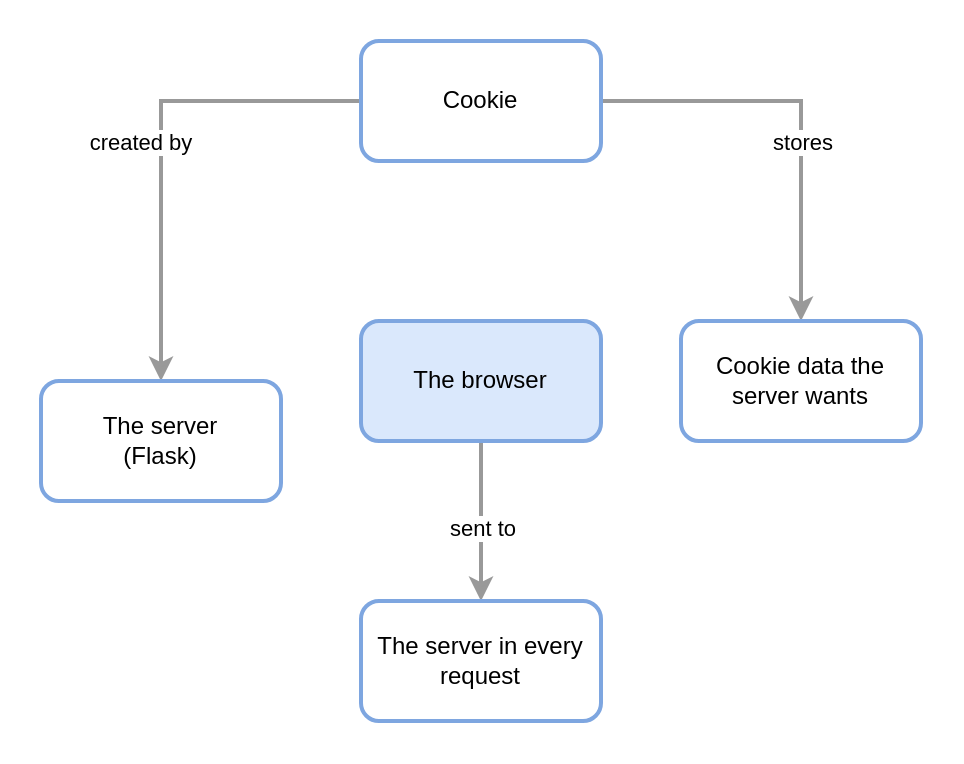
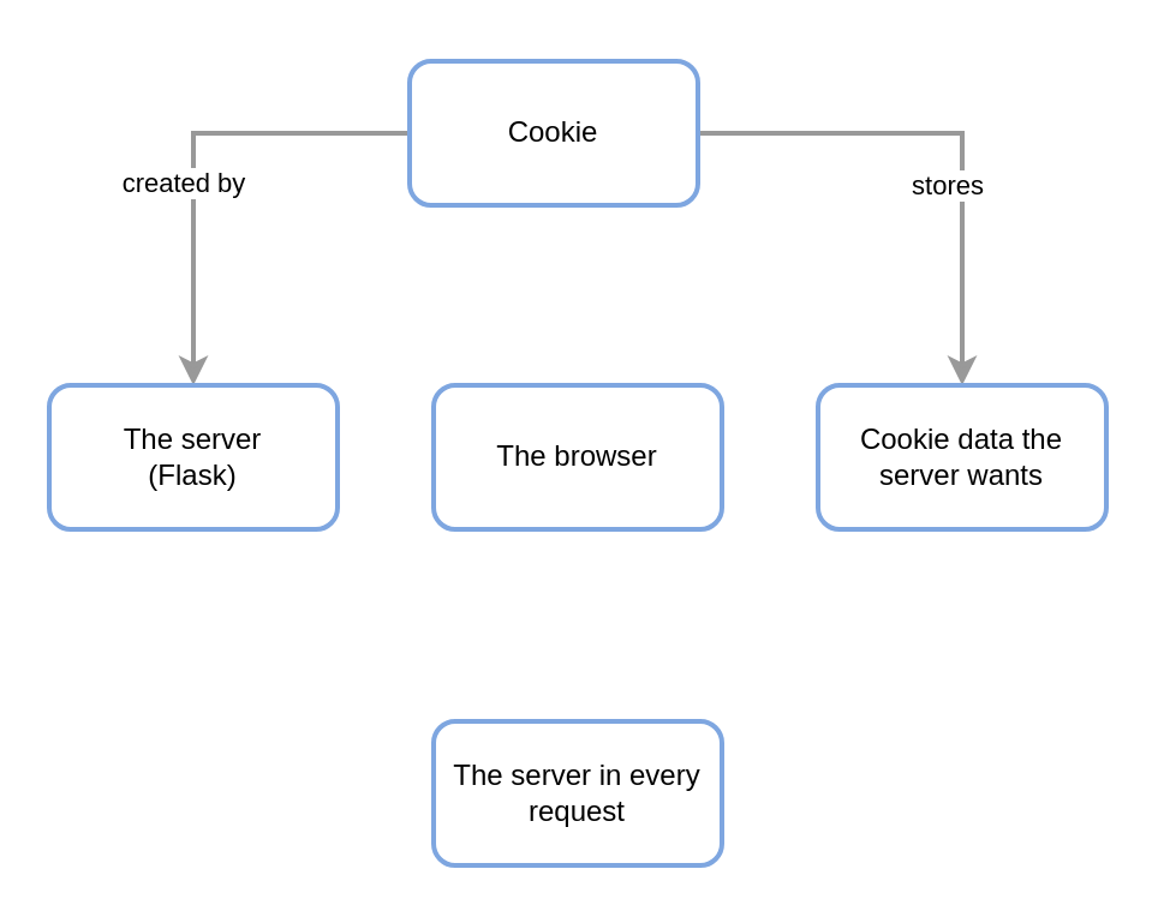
  <mxCell id="0" />
  <mxCell id="1" parent="0" />
  <mxCell id="2" value="" style="edgeStyle=orthogonalEdgeStyle;rounded=0;orthogonalLoop=1;jettySize=auto;html=1;strokeWidth=2;strokeColor=#999999;" edge="1" parent="1" source="6" target="7"><mxGeometry relative="1" as="geometry" /></mxCell>
  <mxCell id="3" value="created by" style="edgeLabel;html=1;align=center;verticalAlign=middle;resizable=0;points=[];" vertex="1" connectable="0" parent="2"><mxGeometry x="-0.292" y="-1" relative="1" as="geometry"><mxPoint x="-26" y="21" as="offset" /></mxGeometry></mxCell>
  <mxCell id="4" value="" style="edgeStyle=orthogonalEdgeStyle;rounded=0;orthogonalLoop=1;jettySize=auto;html=1;strokeWidth=2;strokeColor=#999999;" edge="1" parent="1" source="6" target="11"><mxGeometry relative="1" as="geometry" /></mxCell>
  <mxCell id="5" value="stores" style="edgeLabel;html=1;align=center;verticalAlign=middle;resizable=0;points=[];" vertex="1" connectable="0" parent="4"><mxGeometry x="-0.05" y="-1" relative="1" as="geometry"><mxPoint x="1" y="20" as="offset" /></mxGeometry></mxCell>
- <mxCell id="6" value="Cookie" style="rounded=1;whiteSpace=wrap;html=1;strokeWidth=2;strokeColor=#7EA6E0;" vertex="1" parent="1"><mxGeometry x="180" y="20" width="120" height="60" as="geometry" /></mxCell>
- <mxCell id="7" value="The server&lt;br&gt;(Flask)" style="whiteSpace=wrap;html=1;rounded=1;strokeWidth=2;strokeColor=#7EA6E0;" vertex="1" parent="1"><mxGeometry x="20" y="190" width="120" height="60" as="geometry" /></mxCell>
- <mxCell id="8" value="" style="edgeStyle=orthogonalEdgeStyle;rounded=0;orthogonalLoop=1;jettySize=auto;html=1;strokeWidth=2;strokeColor=#999999;" edge="1" parent="1" source="10" target="12"><mxGeometry relative="1" as="geometry" /></mxCell>
- <mxCell id="9" value="sent to" style="edgeLabel;html=1;align=center;verticalAlign=middle;resizable=0;points=[];" vertex="1" connectable="0" parent="8"><mxGeometry x="0.075" y="4" relative="1" as="geometry"><mxPoint x="-4" as="offset" /></mxGeometry></mxCell>
- <mxCell id="10" value="The browser" style="whiteSpace=wrap;html=1;rounded=1;strokeWidth=2;strokeColor=#7EA6E0;fillColor=#dae8fc;" vertex="1" parent="1"><mxGeometry x="180" y="160" width="120" height="60" as="geometry" /></mxCell>
+ <mxCell id="6" value="Cookie" style="rounded=1;whiteSpace=wrap;html=1;strokeWidth=2;strokeColor=#7EA6E0;" vertex="1" parent="1"><mxGeometry x="170" y="25" width="120" height="60" as="geometry" /></mxCell>
+ <mxCell id="7" value="The server&lt;br&gt;(Flask)" style="whiteSpace=wrap;html=1;rounded=1;strokeWidth=2;strokeColor=#7EA6E0;" vertex="1" parent="1"><mxGeometry x="20" y="160" width="120" height="60" as="geometry" /></mxCell>
+ <mxCell id="10" value="The browser" style="whiteSpace=wrap;html=1;rounded=1;strokeWidth=2;strokeColor=#7EA6E0;" vertex="1" parent="1"><mxGeometry x="180" y="160" width="120" height="60" as="geometry" /></mxCell>
  <mxCell id="11" value="Cookie data the server wants" style="whiteSpace=wrap;html=1;rounded=1;strokeWidth=2;strokeColor=#7EA6E0;" vertex="1" parent="1"><mxGeometry x="340" y="160" width="120" height="60" as="geometry" /></mxCell>
  <mxCell id="12" value="The server in every request" style="whiteSpace=wrap;html=1;rounded=1;strokeWidth=2;strokeColor=#7EA6E0;" vertex="1" parent="1"><mxGeometry x="180" y="300" width="120" height="60" as="geometry" /></mxCell>
